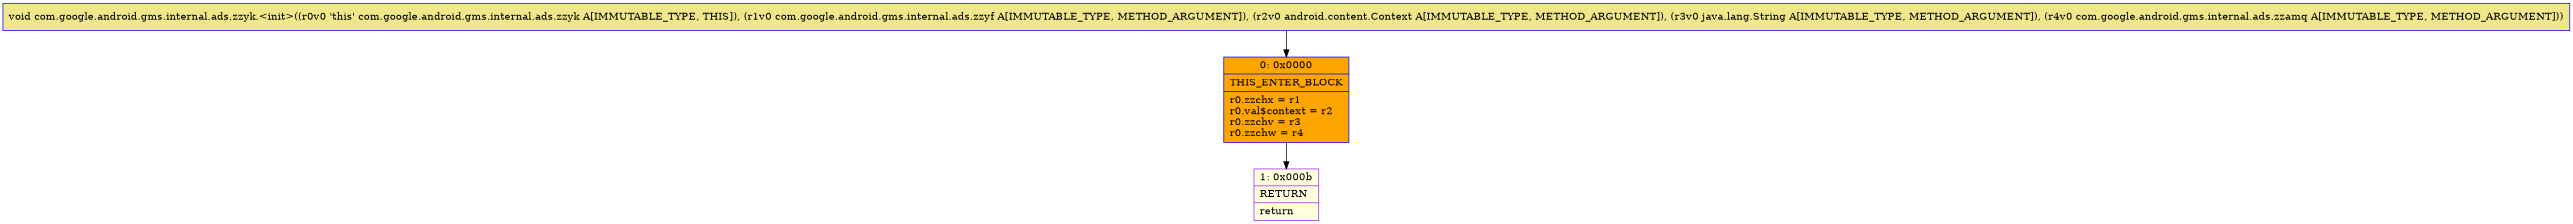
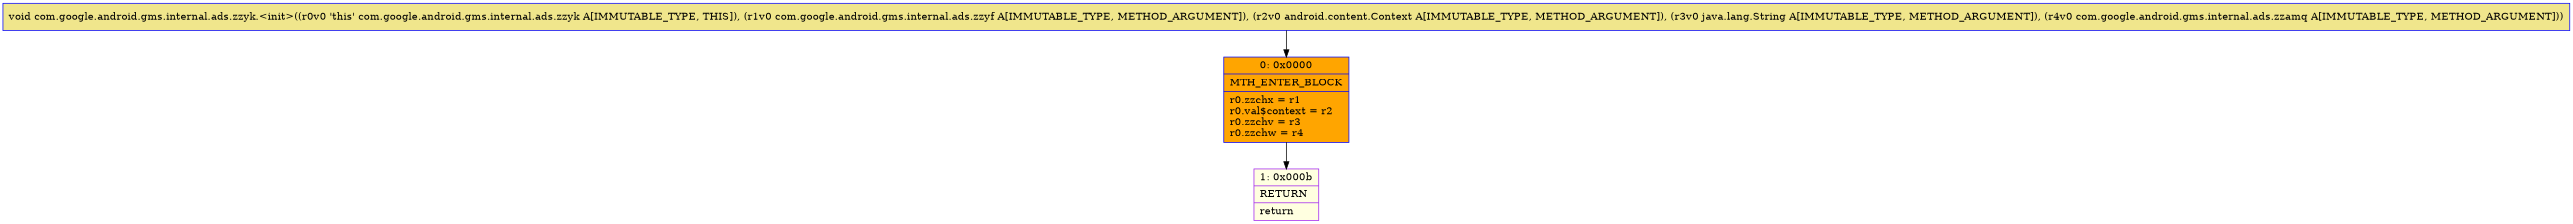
  digraph {
    node [shape=record style=filled color=blue]
-   n1 [label="{0\:\ 0x0000|THIS_ENTER_BLOCK\l|r0.zzchx = r1\lr0.val$context = r2\lr0.zzchv = r3\lr0.zzchw = r4\l}" fillcolor=orange]
+   n1 [label="{0\:\ 0x0000|MTH_ENTER_BLOCK\l|r0.zzchx = r1\lr0.val$context = r2\lr0.zzchv = r3\lr0.zzchw = r4\l}" fillcolor=orange]
    n2 [label="{1\:\ 0x000b|RETURN\l|return\l}" fillcolor=lightyellow color=purple]
    n3 [label="{void com.google.android.gms.internal.ads.zzyk.\<init\>((r0v0 'this' com.google.android.gms.internal.ads.zzyk A[IMMUTABLE_TYPE, THIS]), (r1v0 com.google.android.gms.internal.ads.zzyf A[IMMUTABLE_TYPE, METHOD_ARGUMENT]), (r2v0 android.content.Context A[IMMUTABLE_TYPE, METHOD_ARGUMENT]), (r3v0 java.lang.String A[IMMUTABLE_TYPE, METHOD_ARGUMENT]), (r4v0 com.google.android.gms.internal.ads.zzamq A[IMMUTABLE_TYPE, METHOD_ARGUMENT])) }" fillcolor=khaki]
    n1 -> n2
    n3 -> n1
  }
